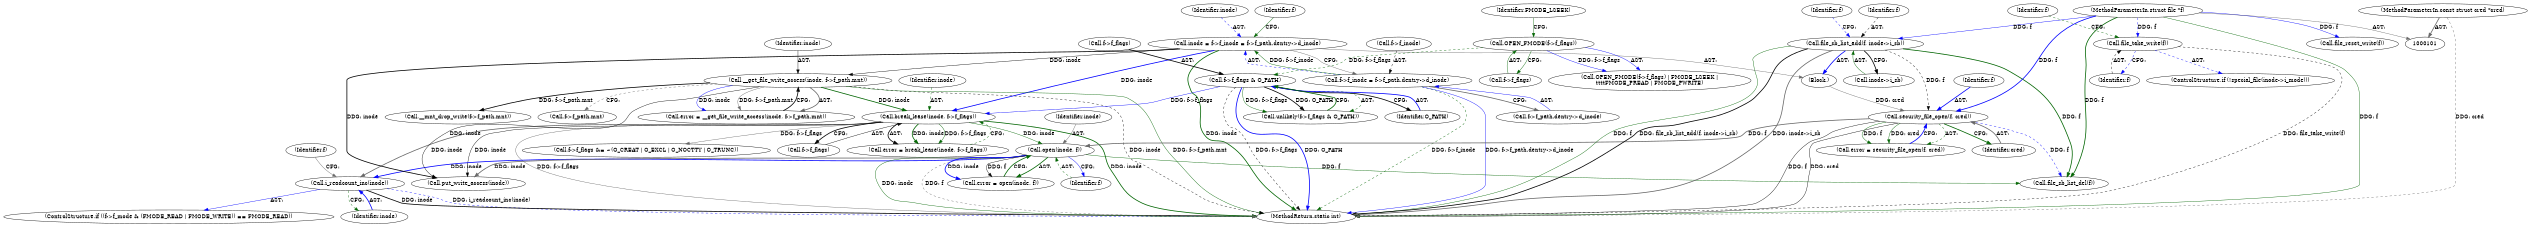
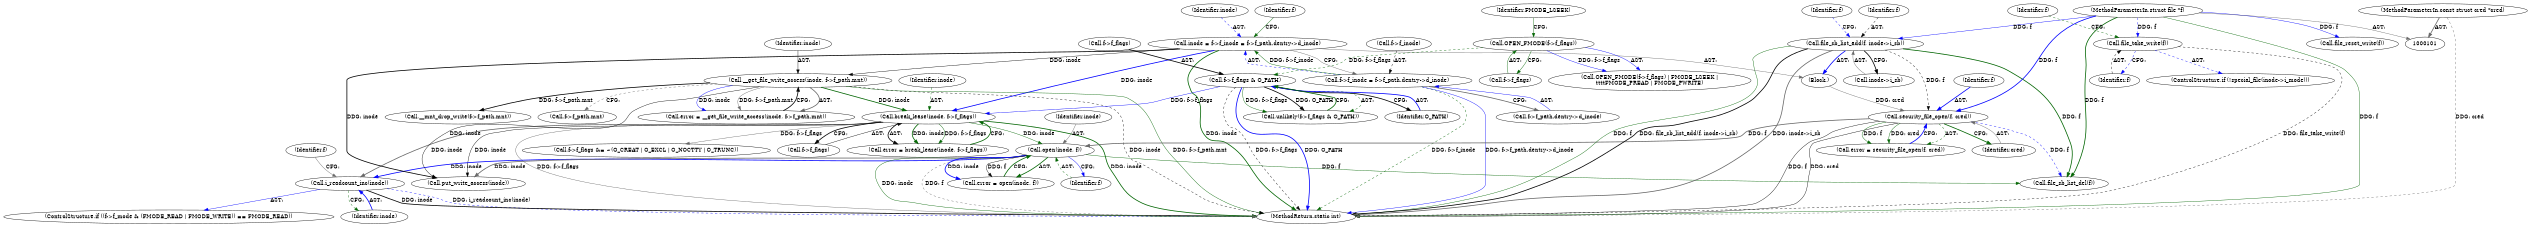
  digraph {
    edge [color=darkgreen style=solid]
    n1 [label="(Call,i_readcount_inc(inode))"]
    n2 [label="(ControlStructure,if ((f->f_mode & (FMODE_READ | FMODE_WRITE)) == FMODE_READ))"]
    n3 [label="(Identifier,inode)"]
    n4 [label="(MethodReturn,static int)"]
    n5 [label="(Call,break_lease(inode, f->f_flags))"]
    n6 [label="(Call,open(inode, f))"]
    n7 [label="(Call,put_write_access(inode))"]
    n8 [label="(Call,f->f_flags &= ~(O_CREAT | O_EXCL | O_NOCTTY | O_TRUNC))"]
    n9 [label="(Call,f->f_flags)"]
    n10 [label="(Call,error = break_lease(inode, f->f_flags))"]
    n11 [label="(Call,file_sb_list_del(f))"]
    n12 [label="(Identifier,f)"]
    n13 [label="(Call,error = open(inode, f))"]
    n14 [label="(Call,inode = f->f_inode = f->f_path.dentry->d_inode)"]
    n15 [label="(Call,f->f_inode = f->f_path.dentry->d_inode)"]
    n16 [label="(Call,__get_file_write_access(inode, f->f_path.mnt))"]
    n17 [label="(Block,)"]
    n18 [label="(Call,f->f_path.dentry->d_inode)"]
    n19 [label="(Call,error = __get_file_write_access(inode, f->f_path.mnt))"]
    n20 [label="(Call,__mnt_drop_write(f->f_path.mnt))"]
    n21 [label="(Call,f->f_path.mnt)"]
    n22 [label="(Call,security_file_open(f, cred))"]
    n23 [label="(Call,f->f_flags & O_PATH)"]
    n24 [label="(Identifier,O_PATH)"]
    n25 [label="(Call,unlikely(f->f_flags & O_PATH))"]
    n26 [label="(Call,OPEN_FMODE(f->f_flags))"]
    n27 [label="(Call,f->f_flags)"]
    n28 [label="(Call,OPEN_FMODE(f->f_flags) | FMODE_LSEEK |\n\t\t\t\tFMODE_PREAD | FMODE_PWRITE)"]
    n29 [label="(Call,error = security_file_open(f, cred))"]
    n30 [label="(Identifier,cred)"]
    n31 [label="(Call,file_sb_list_add(f, inode->i_sb))"]
    n32 [label="(Call,inode->i_sb)"]
    n33 [label="(Call,file_take_write(f))"]
    n34 [label="(Identifier,f)"]
    n35 [label="(ControlStructure,if (!special_file(inode->i_mode)))"]
    n36 [label="(MethodParameterIn,struct file *f)"]
    n37 [label="(Call,file_reset_write(f))"]
    1000101
    n39 [label="(MethodParameterIn,const struct cred *cred)"]
    n40 [label="(Identifier,inode)"]
    n41 [label="(Identifier,FMODE_LSEEK)"]
    n42 [label="(Identifier,inode)"]
    n43 [label="(Identifier,f)"]
    n44 [label="(Identifier,inode)"]
    n45 [label="(Identifier,f)"]
    n46 [label="(Call,f->f_inode)"]
    n47 [label="(Identifier,f)"]
    n48 [label="(Identifier,f)"]
    n49 [label="(Identifier,f)"]
    n50 [label="(Identifier,inode)"]
    n51 [label="(Identifier,f)"]
    n52 [label="(Call,f->f_flags)"]
    n1 -> n2 [color=blue label="AST: "]
    n1 -> n3 [label="CFG: " style=dashed]
    n1 -> n4 [color=blue label="DDG: i_readcount_inc(inode)" style=dashed]
    n1 -> n4 [color=black label="DDG: inode" style=bold]
    n3 -> n1 [color=blue label="AST: " style=bold]
    n5 -> n1 [color=gray40 label="DDG: inode" style=bold]
    n5 -> n4 [label="DDG: inode" style=bold]
    n5 -> n4 [color=gray40 label="DDG: f->f_flags"]
    n5 -> n6 [label="DDG: inode"]
    n5 -> n7 [color=black label="DDG: inode"]
    n5 -> n8 [color=gray40 label="DDG: f->f_flags"]
    n5 -> n9 [color=black label="CFG: " style=bold]
    n5 -> n10 [color=black label="AST: " style=bold]
    n5 -> n10 [label="DDG: inode" style=bold]
    n5 -> n10 [label="DDG: f->f_flags"]
    n6 -> n1 [color=blue label="DDG: inode" style=bold]
    n6 -> n4 [label="DDG: inode"]
    n6 -> n4 [color=gray40 label="DDG: f" style=dashed]
    n6 -> n7 [color=gray40 label="DDG: inode" style=bold]
    n6 -> n11 [label="DDG: f"]
    n6 -> n12 [color=blue label="CFG: "]
    n6 -> n13 [label="AST: " style=bold]
    n6 -> n13 [color=blue label="DDG: inode" style=bold]
    n6 -> n13 [color=black label="DDG: f"]
    n9 -> n5 [color=black label="AST: "]
-   n10 -> n5 [label="CFG: " style=dashed]
+   n10 -> n5 [label="CFG: " style=bold]
    n12 -> n6 [label="AST: " style=dashed]
    n13 -> n6 [label="CFG: " style=bold]
    n14 -> n4 [label="DDG: inode" style=bold]
    n14 -> n5 [color=blue label="DDG: inode" style=bold]
    n14 -> n7 [color=black label="DDG: inode" style=bold]
    n14 -> n15 [color=gray40 label="CFG: "]
    n14 -> n16 [color=black label="DDG: inode"]
    n14 -> n17 [color=gray40 label="AST: "]
    n15 -> n4 [label="DDG: f->f_inode" style=dashed]
    n15 -> n4 [color=blue label="DDG: f->f_path.dentry->d_inode"]
    n15 -> n14 [color=blue label="AST: " style=dashed]
    n15 -> n14 [label="DDG: f->f_inode"]
    n15 -> n18 [color=gray40 label="CFG: " style=bold]
    n16 -> n4 [label="DDG: f->f_path.mnt"]
    n16 -> n4 [color=black label="DDG: inode" style=dashed]
    n16 -> n5 [label="DDG: inode" style=bold]
    n16 -> n7 [color=black label="DDG: inode"]
    n16 -> n19 [color=gray40 label="AST: " style=bold]
    n16 -> n19 [color=blue label="DDG: inode"]
    n16 -> n19 [color=gray40 label="DDG: f->f_path.mnt"]
    n16 -> n20 [color=black label="DDG: f->f_path.mnt" style=bold]
    n16 -> n21 [color=gray40 label="CFG: " style=dashed]
    n17 -> n22 [color=gray40 label="DDG: cred"]
    n18 -> n15 [color=blue label="AST: "]
    n19 -> n16 [color=black label="CFG: " style=bold]
    n22 -> n4 [color=black label="DDG: cred"]
    n22 -> n4 [color=black label="DDG: f"]
    n22 -> n6 [color=gray40 label="DDG: f" style=bold]
    n22 -> n11 [color=blue label="DDG: f" style=dashed]
    n22 -> n29 [label="AST: " style=dashed]
    n22 -> n29 [label="DDG: f"]
    n22 -> n29 [label="DDG: cred"]
    n22 -> n30 [label="CFG: " style=bold]
    n23 -> n4 [color=black label="DDG: f->f_flags" style=dashed]
    n23 -> n4 [color=blue label="DDG: O_PATH" style=bold]
    n23 -> n5 [color=blue label="DDG: f->f_flags"]
    n23 -> n24 [color=black label="CFG: " style=bold]
    n23 -> n25 [label="AST: " style=dashed]
    n23 -> n25 [label="DDG: f->f_flags"]
    n23 -> n25 [color=black label="DDG: O_PATH" style=bold]
    n24 -> n23 [color=blue label="AST: " style=bold]
    n25 -> n23 [label="CFG: " style=bold]
    n26 -> n23 [label="DDG: f->f_flags" style=dashed]
    n26 -> n27 [label="CFG: "]
    n26 -> n28 [color=blue label="AST: "]
    n26 -> n28 [color=blue label="DDG: f->f_flags"]
    n27 -> n26 [label="AST: "]
    n29 -> n22 [color=blue label="CFG: " style=bold]
-   n30 -> n22 [color=gray40 label="AST: " style=bold]
+   n30 -> n22 [color=gray40 label="AST: "]
    n31 -> n4 [label="DDG: f"]
    n31 -> n4 [color=black label="DDG: file_sb_list_add(f, inode->i_sb)" style=bold]
    n31 -> n4 [color=gray40 label="DDG: inode->i_sb" style=bold]
    n31 -> n11 [label="DDG: f" style=bold]
    n31 -> n17 [color=blue label="AST: " style=bold]
    n31 -> n22 [color=black label="DDG: f" style=dashed]
    n31 -> n32 [color=black label="CFG: " style=bold]
-   n32 -> n31 [label="AST: "]
+   n32 -> n31 [color=gray40 label="AST: "]
    n33 -> n4 [color=black label="DDG: file_take_write(f)" style=dashed]
    n33 -> n34 [color=blue label="CFG: " style=dashed]
    n33 -> n35 [color=blue label="AST: " style=dashed]
    n34 -> n33 [color=black label="AST: " style=dashed]
    n36 -> n4 [label="DDG: f"]
    n36 -> n11 [label="DDG: f" style=bold]
    n36 -> n22 [color=blue label="DDG: f" style=bold]
    n36 -> n31 [color=blue label="DDG: f"]
    n36 -> n33 [color=blue label="DDG: f" style=dashed]
    n36 -> n37 [color=blue label="DDG: f"]
    n36 -> 1000101 [color=gray40 label="AST: "]
    n39 -> n4 [color=gray40 label="DDG: cred" style=dashed]
    n39 -> 1000101 [color=gray40 label="AST: " style=bold]
    n40 -> n5 [label="AST: " style=dashed]
    n41 -> n26 [label="CFG: "]
    n42 -> n6 [color=gray40 label="AST: "]
    n43 -> n14 [label="CFG: "]
    n44 -> n16 [color=black label="AST: "]
    n45 -> n22 [color=blue label="AST: " style=bold]
    n46 -> n15 [color=black label="AST: " style=dashed]
    n47 -> n31 [color=black label="AST: " style=dashed]
    n48 -> n31 [color=blue label="CFG: " style=dashed]
    n49 -> n1 [color=gray40 label="CFG: "]
    n50 -> n14 [color=blue label="AST: " style=dashed]
    n51 -> n33 [label="CFG: " style=dashed]
    n52 -> n23 [color=black label="AST: " style=bold]
  }
